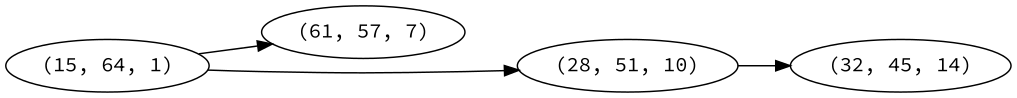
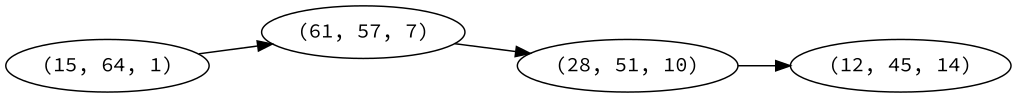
  digraph {
    fontname="Source Code Pro"
    rankdir=LR
    node [fontname="Source Code Pro"]
    edge [fontname="Source Code Pro"]
    n1 [label="(61, 57, 7)"]
    "(15, 64, 1)"
    "(28, 51, 10)"
-   "(32, 45, 14)"
-   "(15, 64, 1)" -> "(28, 51, 10)"
+   "(32, 45, 14)" [label="(12, 45, 14)"]
+   n1 -> "(28, 51, 10)"
    "(15, 64, 1)" -> n1
    "(28, 51, 10)" -> "(32, 45, 14)"
  }
